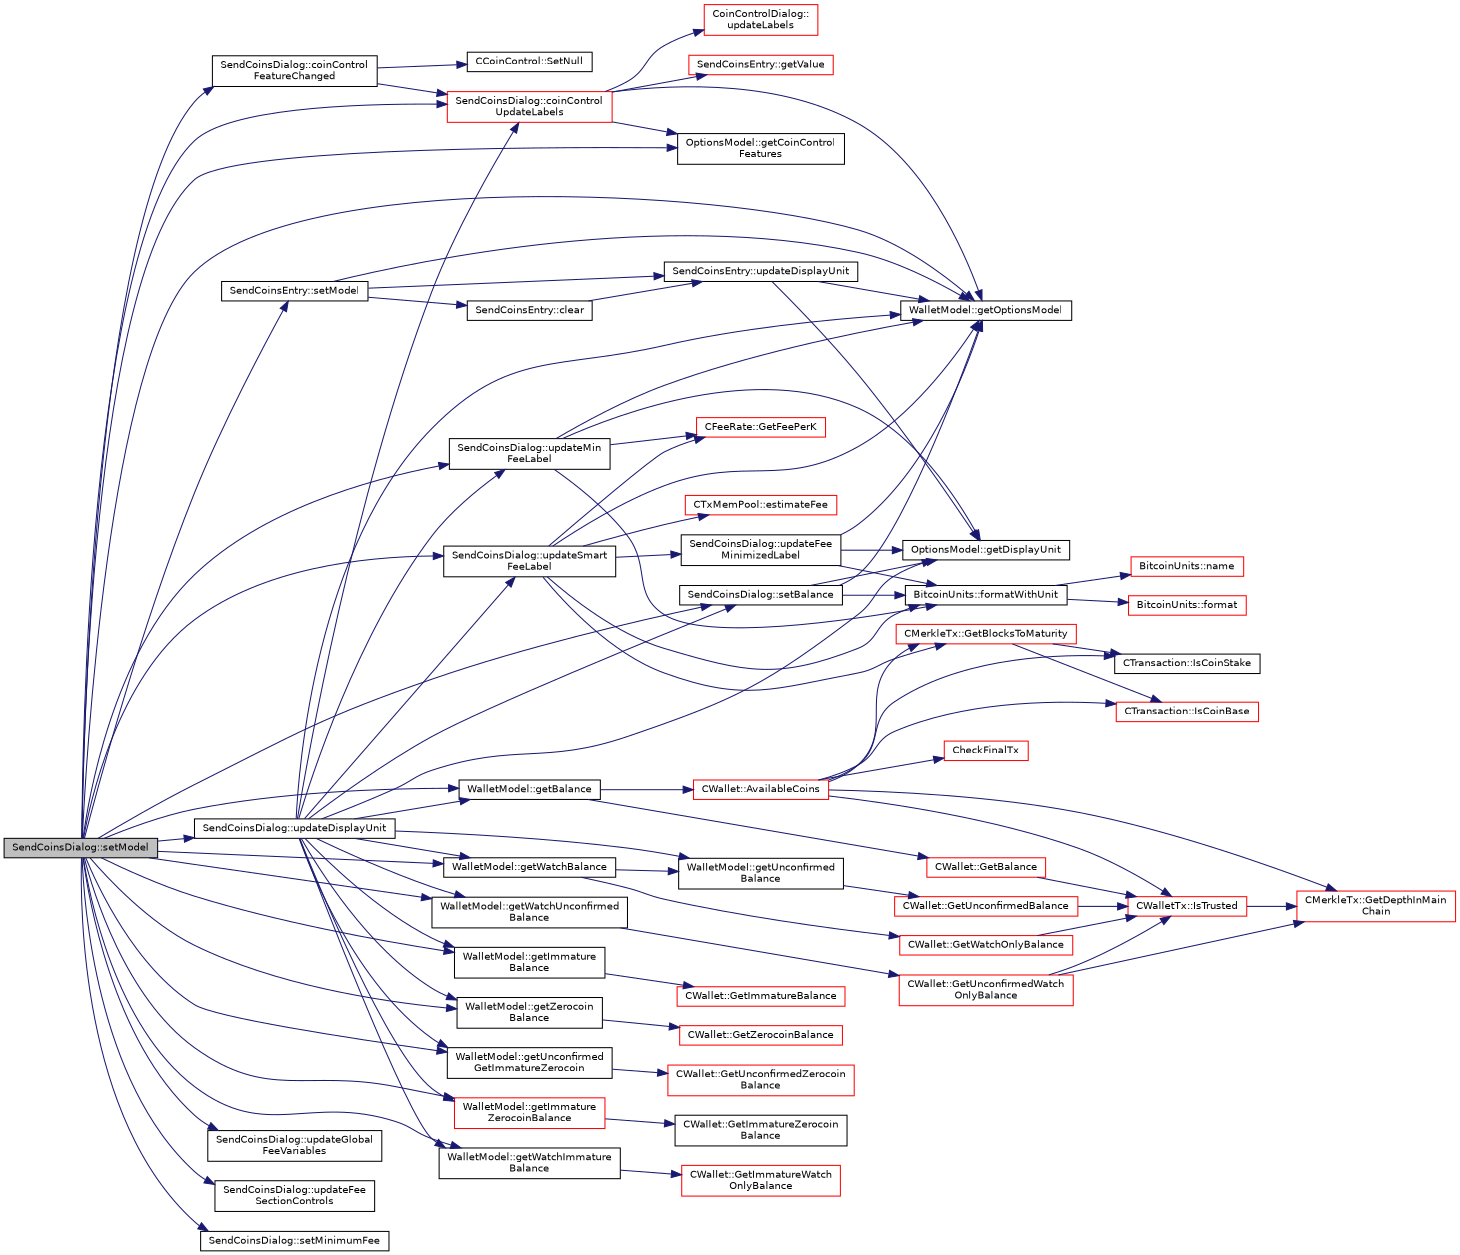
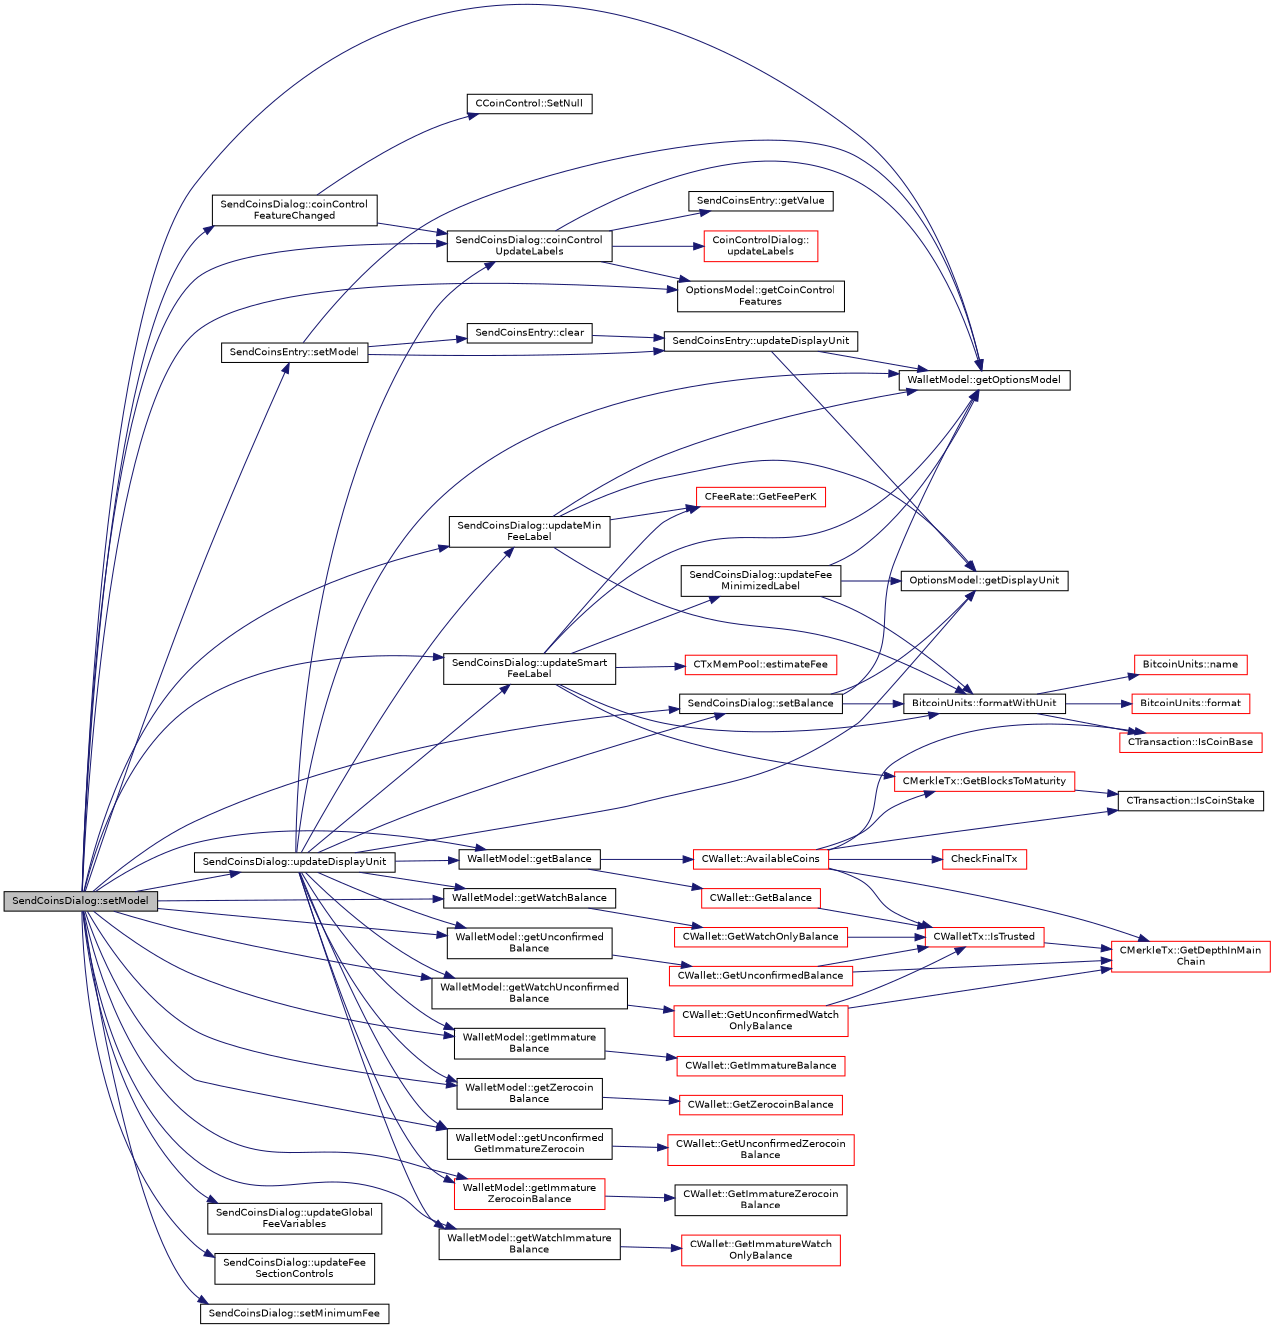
  digraph {
    fontname="DejaVu Sans"
    rankdir=LR
    node [color=black fillcolor=white fontname="DejaVu Sans" fontsize=10 shape=record style=filled]
    edge [color=midnightblue fontname="DejaVu Sans" fontsize=10 labelfontname=Helvetica labelfontsize=10 style=solid]
    n1 [fillcolor=grey75 fontcolor=black height=0.2 label="SendCoinsDialog::setModel" width=0.4]
    n2 [height=0.2 label="WalletModel::getOptionsModel" width=0.4]
    n3 [height=0.2 label="SendCoinsEntry::setModel" width=0.4]
    n4 [height=0.2 label="SendCoinsDialog::setBalance" width=0.4]
    n5 [height=0.2 label="WalletModel::getBalance" width=0.4]
    n6 [height=0.2 label="WalletModel::getUnconfirmed\lBalance" width=0.4]
    n7 [height=0.2 label="WalletModel::getImmature\lBalance" width=0.4]
    n8 [height=0.2 label="WalletModel::getZerocoin\lBalance" width=0.4]
    n9 [height=0.2 label="WalletModel::getUnconfirmed\lGetImmatureZerocoin" width=0.4]
    n10 [color=red height=0.2 label="WalletModel::getImmature\lZerocoinBalance" width=0.4]
    n11 [height=0.2 label="WalletModel::getWatchBalance" width=0.4]
    n12 [height=0.2 label="WalletModel::getWatchUnconfirmed\lBalance" width=0.4]
    n13 [height=0.2 label="WalletModel::getWatchImmature\lBalance" width=0.4]
    n14 [height=0.2 label="SendCoinsDialog::updateDisplayUnit" width=0.4]
-   n15 [color=red height=0.2 label="SendCoinsDialog::coinControl\lUpdateLabels" width=0.4]
+   n15 [height=0.2 label="SendCoinsDialog::coinControl\lUpdateLabels" width=0.4]
    n16 [height=0.2 label="OptionsModel::getCoinControl\lFeatures" width=0.4]
    n17 [height=0.2 label="SendCoinsDialog::updateMin\lFeeLabel" width=0.4]
    n18 [height=0.2 label="SendCoinsDialog::updateSmart\lFeeLabel" width=0.4]
    n19 [height=0.2 label="SendCoinsDialog::coinControl\lFeatureChanged" width=0.4]
    n20 [height=0.2 label="SendCoinsDialog::updateGlobal\lFeeVariables" width=0.4]
    n21 [height=0.2 label="SendCoinsDialog::updateFee\lSectionControls" width=0.4]
    n22 [height=0.2 label="SendCoinsDialog::setMinimumFee" width=0.4]
    n23 [height=0.2 label="SendCoinsEntry::updateDisplayUnit" width=0.4]
    n24 [height=0.2 label="SendCoinsEntry::clear" width=0.4]
    n25 [height=0.2 label="OptionsModel::getDisplayUnit" width=0.4]
    n26 [height=0.2 label="BitcoinUnits::formatWithUnit" width=0.4]
    n27 [color=red height=0.2 label="CWallet::AvailableCoins" width=0.4]
    n28 [color=red height=0.2 label="CWallet::GetBalance" width=0.4]
    n29 [color=red height=0.2 label="CWallet::GetUnconfirmedBalance" width=0.4]
    n30 [color=red height=0.2 label="CWallet::GetImmatureBalance" width=0.4]
    n31 [color=red height=0.2 label="CWallet::GetZerocoinBalance" width=0.4]
    n32 [color=red height=0.2 label="CWallet::GetUnconfirmedZerocoin\lBalance" width=0.4]
    n33 [height=0.2 label="CWallet::GetImmatureZerocoin\lBalance" width=0.4]
    n34 [color=red height=0.2 label="CWallet::GetWatchOnlyBalance" width=0.4]
    n35 [color=red height=0.2 label="CWallet::GetUnconfirmedWatch\lOnlyBalance" width=0.4]
    n36 [color=red height=0.2 label="CWallet::GetImmatureWatch\lOnlyBalance" width=0.4]
-   n37 [color=red height=0.2 label="SendCoinsEntry::getValue" width=0.4]
+   n37 [height=0.2 label="SendCoinsEntry::getValue" width=0.4]
    n38 [color=red height=0.2 label="CoinControlDialog::\lupdateLabels" width=0.4]
    n39 [color=red height=0.2 label="CFeeRate::GetFeePerK" width=0.4]
    n40 [color=red height=0.2 label="CMerkleTx::GetBlocksToMaturity" width=0.4]
    n41 [color=red height=0.2 label="CTxMemPool::estimateFee" width=0.4]
    n42 [height=0.2 label="SendCoinsDialog::updateFee\lMinimizedLabel" width=0.4]
    n43 [height=0.2 label="CCoinControl::SetNull" width=0.4]
    n44 [color=red height=0.2 label="BitcoinUnits::format" width=0.4]
    n45 [color=red height=0.2 label="BitcoinUnits::name" width=0.4]
    n46 [color=red height=0.2 label=CheckFinalTx width=0.4]
    n47 [color=red height=0.2 label="CWalletTx::IsTrusted" width=0.4]
    n48 [color=red height=0.2 label="CMerkleTx::GetDepthInMain\lChain" width=0.4]
    n49 [color=red height=0.2 label="CTransaction::IsCoinBase" width=0.4]
    n50 [height=0.2 label="CTransaction::IsCoinStake" width=0.4]
    n1 -> n2
    n1 -> n3
    n1 -> n4
    n1 -> n5
-   n11 -> n6
+   n1 -> n6
    n1 -> n7
    n1 -> n8
    n1 -> n9
    n1 -> n10
    n1 -> n11
    n1 -> n12
    n1 -> n13
    n1 -> n14
    n1 -> n15
    n1 -> n16
    n1 -> n17
    n1 -> n18
    n1 -> n19
    n1 -> n20
    n1 -> n21
    n1 -> n22
    n3 -> n2
    n3 -> n23
    n3 -> n24
    n4 -> n2
    n4 -> n25
    n4 -> n26
    n5 -> n27
    n5 -> n28
    n6 -> n29
    n7 -> n30
    n8 -> n31
    n9 -> n32
    n10 -> n33
    n11 -> n34
    n12 -> n35
    n13 -> n36
    n14 -> n2
    n14 -> n4
    n14 -> n5
    n14 -> n6
    n14 -> n7
    n14 -> n8
    n14 -> n9
    n14 -> n10
    n14 -> n11
    n14 -> n12
    n14 -> n13
    n14 -> n15
    n14 -> n17
    n14 -> n18
    n14 -> n25
    n15 -> n2
    n15 -> n16
    n15 -> n37
    n15 -> n38
    n17 -> n2
    n17 -> n25
    n17 -> n26
    n17 -> n39
    n18 -> n2
    n18 -> n26
    n18 -> n39
    n18 -> n40
    n18 -> n41
    n18 -> n42
    n19 -> n15
    n19 -> n43
    n23 -> n2
    n23 -> n25
    n24 -> n23
    n26 -> n44
    n26 -> n45
    n27 -> n40
    n27 -> n46
    n27 -> n47
    n27 -> n48
    n27 -> n49
    n27 -> n50
    n28 -> n47
    n29 -> n47
+   n29 -> n48
    n34 -> n47
    n35 -> n47
    n35 -> n48
-   n40 -> n49
+   n26 -> n49
    n40 -> n50
    n42 -> n2
    n42 -> n25
    n42 -> n26
    n47 -> n48
  }
